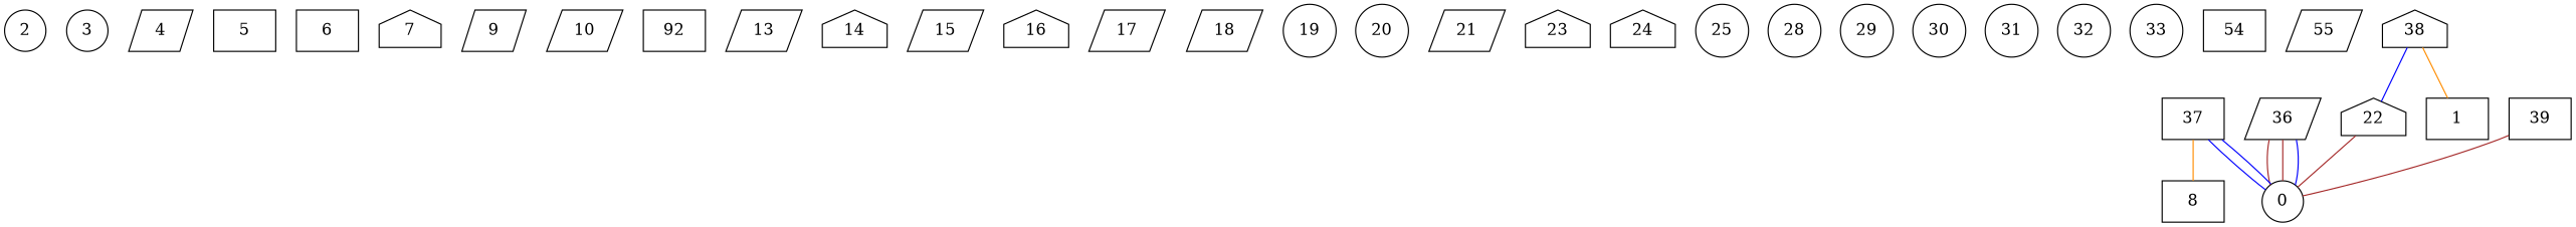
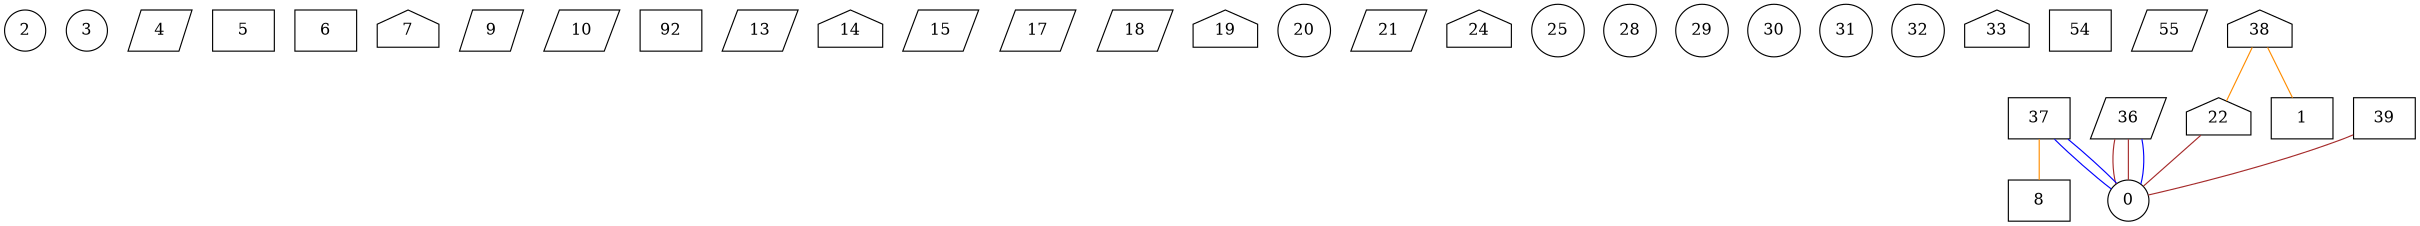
  graph {
    node [shape=circle]
    edge [color=brown]
    2
    3
    4 [shape=parallelogram]
    5 [shape=box]
    6 [shape=box]
    7 [shape=house]
    9 [shape=parallelogram]
    10 [shape=parallelogram]
    n9 [label=92 shape=box]
    13 [shape=parallelogram]
    14 [shape=house]
    15 [shape=parallelogram]
-   16 [shape=house]
    17 [shape=parallelogram]
    18 [shape=parallelogram]
-   19
+   19 [shape=house]
    20
    21 [shape=parallelogram]
-   23 [shape=house]
    24 [shape=house]
    25
    28
    29
    30
    31
    32
-   33
+   33 [shape=house]
    n28 [label=54 shape=box]
    n29 [label=55 shape=parallelogram]
    36 [shape=parallelogram]
    0
    37 [shape=box]
    8 [shape=box]
    1 [shape=box]
    38 [shape=house]
    22 [shape=house]
    39 [shape=box]
    36 -- 0
    36 -- 0
    36 -- 0 [color=blue]
    37 -- 0 [color=blue]
    37 -- 0 [color=blue]
    37 -- 8 [color=darkorange]
    38 -- 1 [color=darkorange]
-   38 -- 22 [color=blue]
+   38 -- 22 [color=darkorange]
    22 -- 0
    39 -- 0
  }
